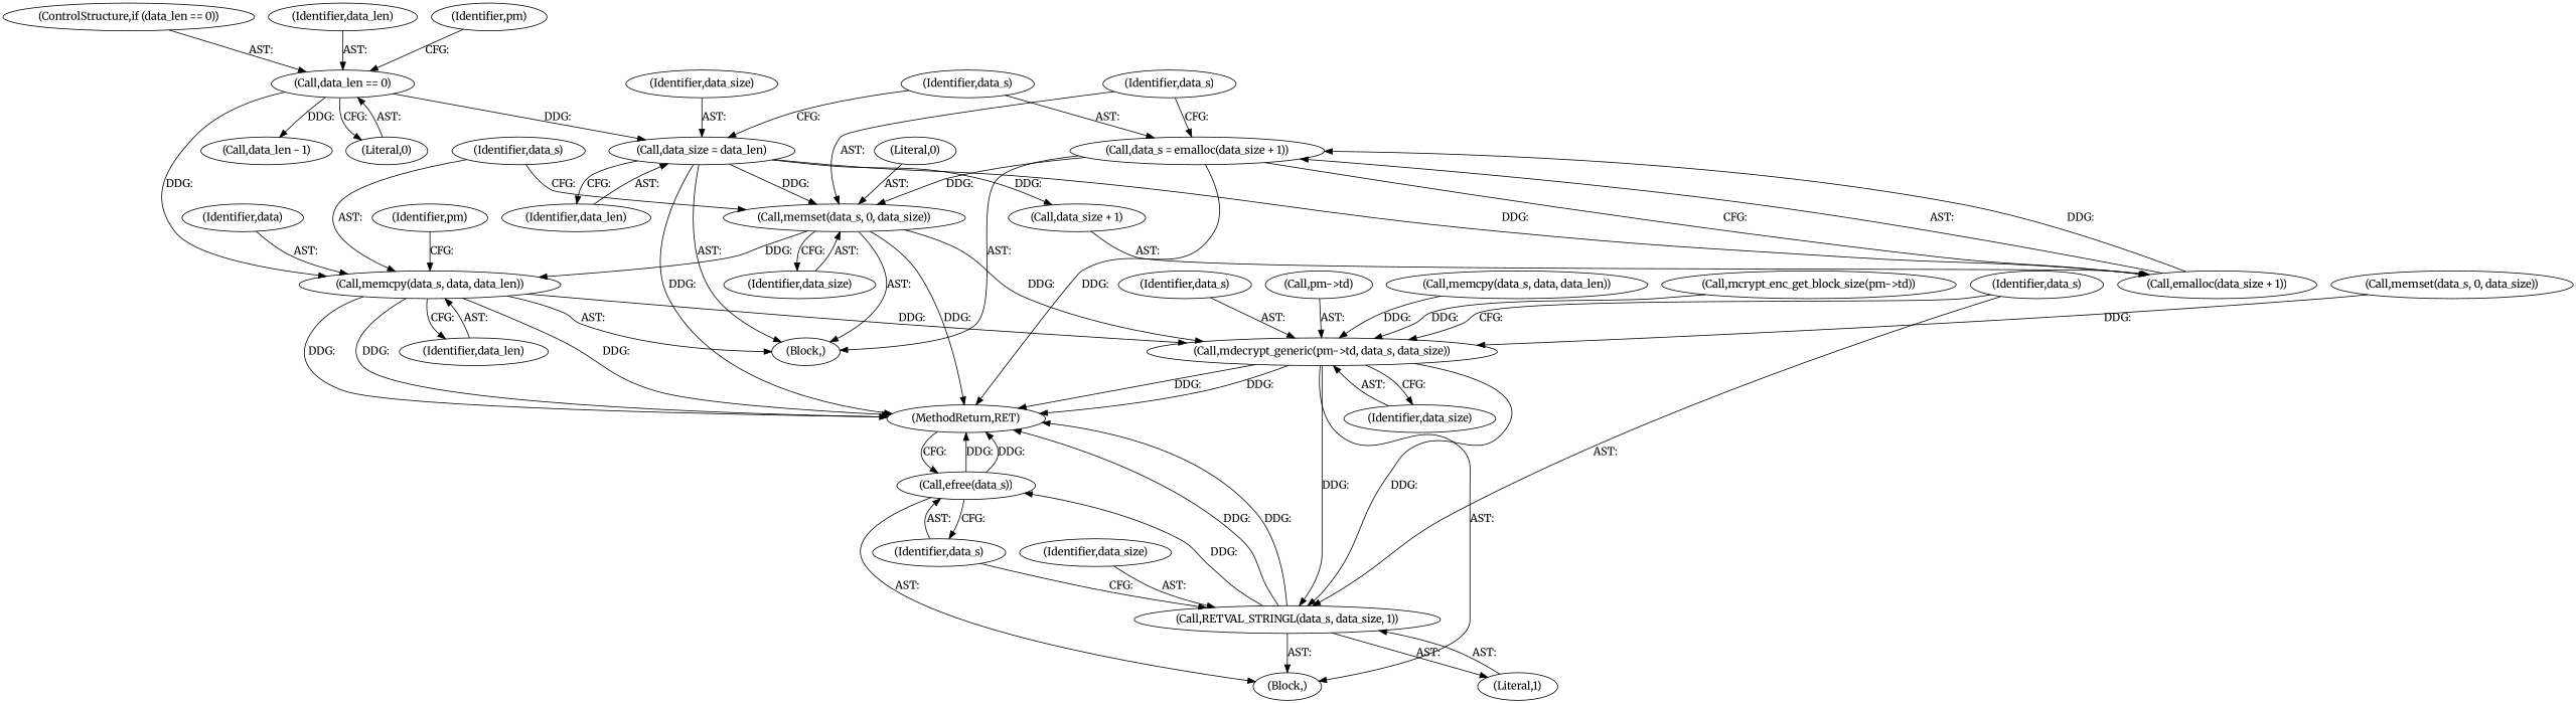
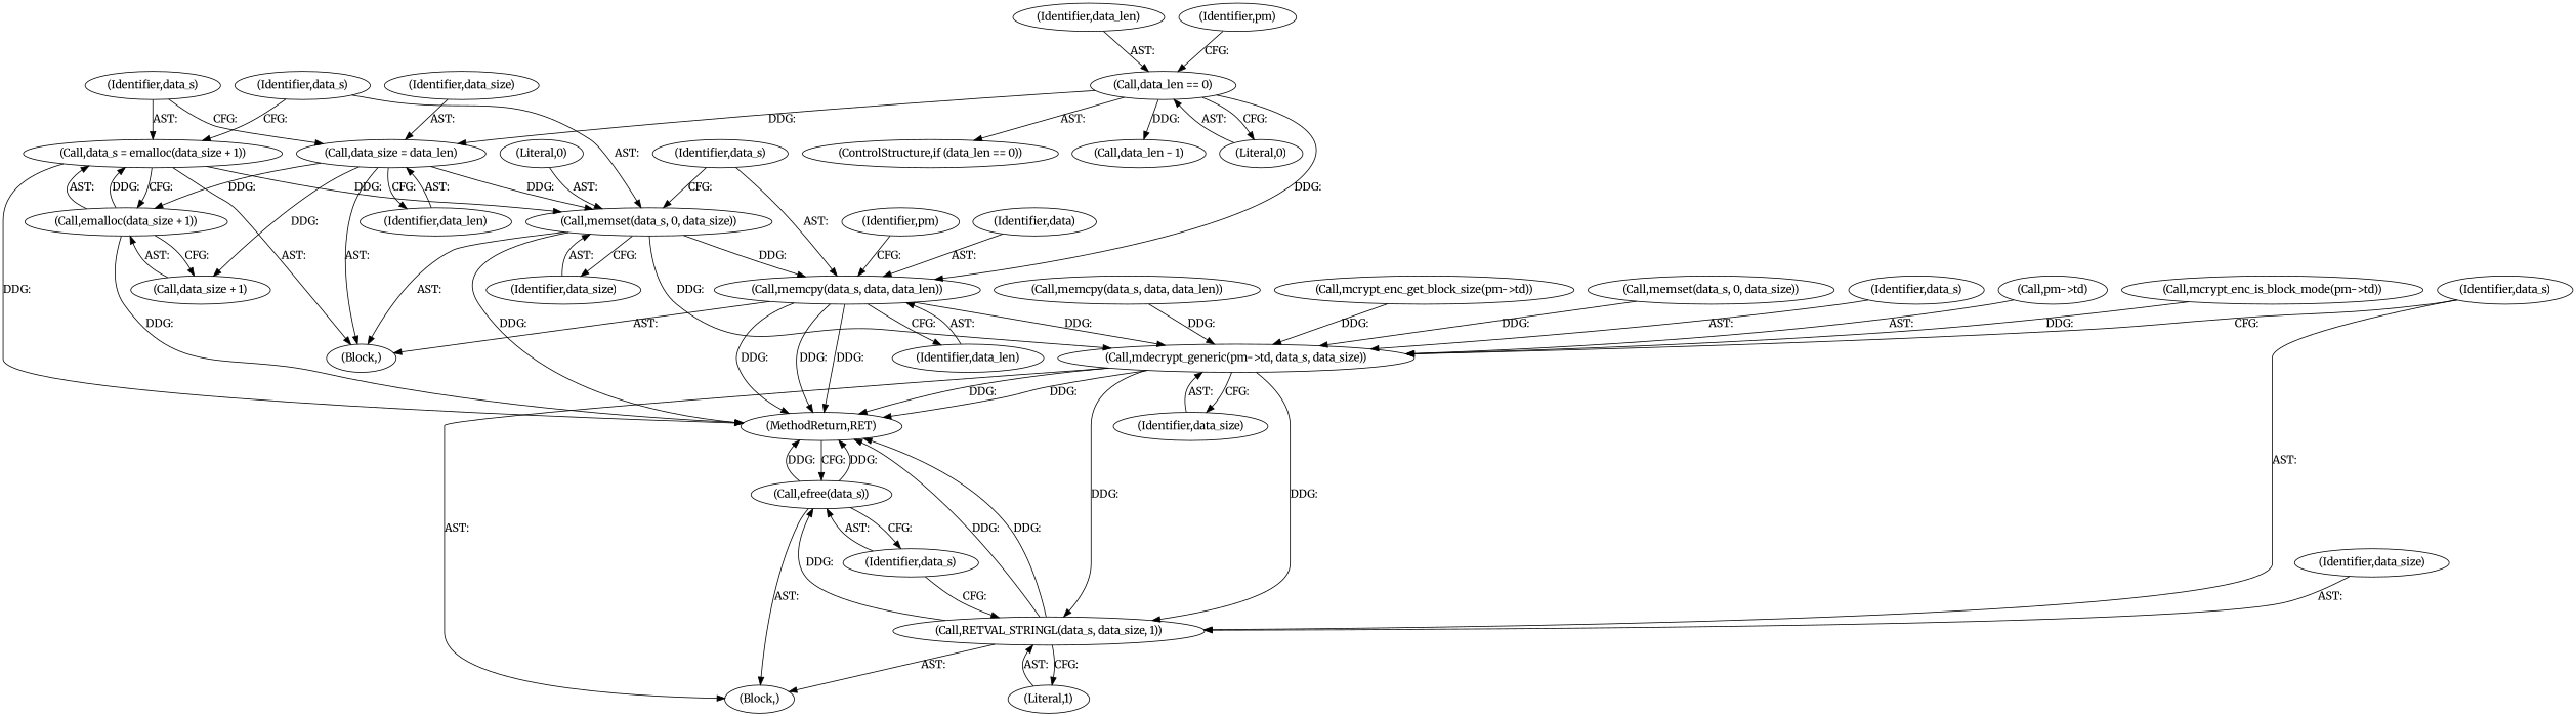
  digraph {
    fontname=Merriweather
    node [fontname=Merriweather]
    edge [fontname=Merriweather]
    n1 [label="(Call,data_s = emalloc(data_size + 1))"]
    n2 [label="(Call,emalloc(data_size + 1))"]
    n3 [label="(Call,memset(data_s, 0, data_size))"]
    n4 [label="(MethodReturn,RET)"]
    n5 [label="(Block,)"]
    n6 [label="(Call,data_size + 1)"]
    n7 [label="(Call,memcpy(data_s, data, data_len))"]
    n8 [label="(Call,mdecrypt_generic(pm->td, data_s, data_size))"]
    n9 [label="(Identifier,data_size)"]
    n10 [label="(Call,efree(data_s))"]
    n11 [label="(Call,data_size = data_len)"]
    n12 [label="(Identifier,data_len)"]
    n13 [label="(Call,data_len == 0)"]
    n14 [label="(Call,data_len - 1)"]
    n15 [label="(Literal,0)"]
    n16 [label="(ControlStructure,if (data_len == 0))"]
    n17 [label="(Identifier,data_len)"]
    n18 [label="(Call,RETVAL_STRINGL(data_s, data_size, 1))"]
    n19 [label="(Identifier,data_size)"]
    n20 [label="(Block,)"]
    n21 [label="(Literal,1)"]
    n22 [label="(Identifier,data_s)"]
    n23 [label="(Identifier,data_size)"]
    n24 [label="(Call,pm->td)"]
    n25 [label="(Identifier,data_len)"]
    n26 [label="(Identifier,data)"]
+   n27 [label="(Call,mcrypt_enc_is_block_mode(pm->td))"]
    n28 [label="(Identifier,data_s)"]
    n29 [label="(Identifier,data_size)"]
    n30 [label="(Literal,0)"]
    n31 [label="(Identifier,data_s)"]
    n32 [label="(Call,memcpy(data_s, data, data_len))"]
    n33 [label="(Identifier,pm)"]
    n34 [label="(Identifier,data_s)"]
    n35 [label="(Identifier,data_s)"]
    n36 [label="(Call,mcrypt_enc_get_block_size(pm->td))"]
    n37 [label="(Identifier,pm)"]
    n38 [label="(Call,memset(data_s, 0, data_size))"]
    n39 [label="(Identifier,data_s)"]
    n1 -> n2 [label="CFG: "]
    n1 -> n3 [label="DDG: "]
    n1 -> n4 [label="DDG: "]
    n1 -> n5 [label="AST: "]
    n2 -> n1 [label="AST: "]
    n2 -> n1 [label="DDG: "]
-   n11 -> n4 [label="DDG: "]
+   n2 -> n4 [label="DDG: "]
+   n2 -> n6 [label="CFG: "]
    n3 -> n4 [label="DDG: "]
    n3 -> n5 [label="AST: "]
    n3 -> n7 [label="DDG: "]
    n3 -> n8 [label="DDG: "]
    n3 -> n9 [label="CFG: "]
    n4 -> n10 [label="CFG: "]
    n6 -> n2 [label="AST: "]
    n7 -> n4 [label="DDG: "]
    n7 -> n4 [label="DDG: "]
    n7 -> n4 [label="DDG: "]
    n7 -> n5 [label="AST: "]
    n7 -> n8 [label="DDG: "]
    n7 -> n17 [label="CFG: "]
    n8 -> n4 [label="DDG: "]
    n8 -> n4 [label="DDG: "]
    n8 -> n18 [label="DDG: "]
    n8 -> n18 [label="DDG: "]
    n8 -> n19 [label="CFG: "]
    n8 -> n20 [label="AST: "]
    n9 -> n3 [label="AST: "]
    n10 -> n4 [label="DDG: "]
    n10 -> n4 [label="DDG: "]
    n10 -> n20 [label="AST: "]
    n10 -> n22 [label="CFG: "]
    n11 -> n2 [label="DDG: "]
    n11 -> n3 [label="DDG: "]
    n11 -> n5 [label="AST: "]
    n11 -> n6 [label="DDG: "]
    n11 -> n12 [label="CFG: "]
    n12 -> n11 [label="AST: "]
    n13 -> n7 [label="DDG: "]
    n13 -> n11 [label="DDG: "]
    n13 -> n14 [label="DDG: "]
    n13 -> n15 [label="CFG: "]
-   n16 -> n13 [label="AST: "]
+   n13 -> n16 [label="AST: "]
    n15 -> n13 [label="AST: "]
    n17 -> n7 [label="AST: "]
    n18 -> n4 [label="DDG: "]
    n18 -> n4 [label="DDG: "]
    n18 -> n10 [label="DDG: "]
    n18 -> n20 [label="AST: "]
-   n18 -> n21 [label="AST: "]
+   n18 -> n21 [label="CFG: "]
    n19 -> n8 [label="AST: "]
    n21 -> n18 [label="AST: "]
    n22 -> n10 [label="AST: "]
    n22 -> n18 [label="CFG: "]
    n23 -> n11 [label="AST: "]
    n24 -> n8 [label="AST: "]
    n25 -> n13 [label="AST: "]
    n26 -> n7 [label="AST: "]
+   n27 -> n8 [label="DDG: "]
    n28 -> n1 [label="AST: "]
    n28 -> n11 [label="CFG: "]
    n29 -> n18 [label="AST: "]
    n30 -> n3 [label="AST: "]
    n31 -> n3 [label="CFG: "]
    n31 -> n7 [label="AST: "]
    n32 -> n8 [label="DDG: "]
    n33 -> n7 [label="CFG: "]
    n34 -> n1 [label="CFG: "]
    n34 -> n3 [label="AST: "]
    n35 -> n8 [label="CFG: "]
    n35 -> n18 [label="AST: "]
    n36 -> n8 [label="DDG: "]
    n37 -> n13 [label="CFG: "]
    n38 -> n8 [label="DDG: "]
    n39 -> n8 [label="AST: "]
  }
